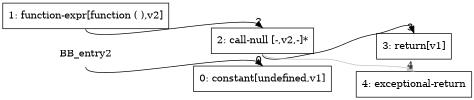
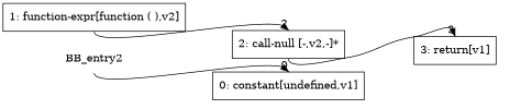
  digraph {
    rankdir=LR
    node [shape=record]
    edge [headport=n tailport=s]
    n1 [label=BB_entry2 shape=none]
    n2 [label="{0: constant[undefined,v1]}"]
    n3 [label="{1: function-expr[function ( ),v2]}"]
    n4 [label="{2: call-null [-,v2,-]*}"]
    n5 [label="{3: return[v1]}"]
-   n6 [label="{4: exceptional-return}"]
    n1 -> n2 [headlabel="    0"]
    n3 -> n4 [headlabel="      2"]
    n4 -> n5 [headlabel="      3"]
-   n4 -> n6 [color=gray headlabel="      4"]
  }
